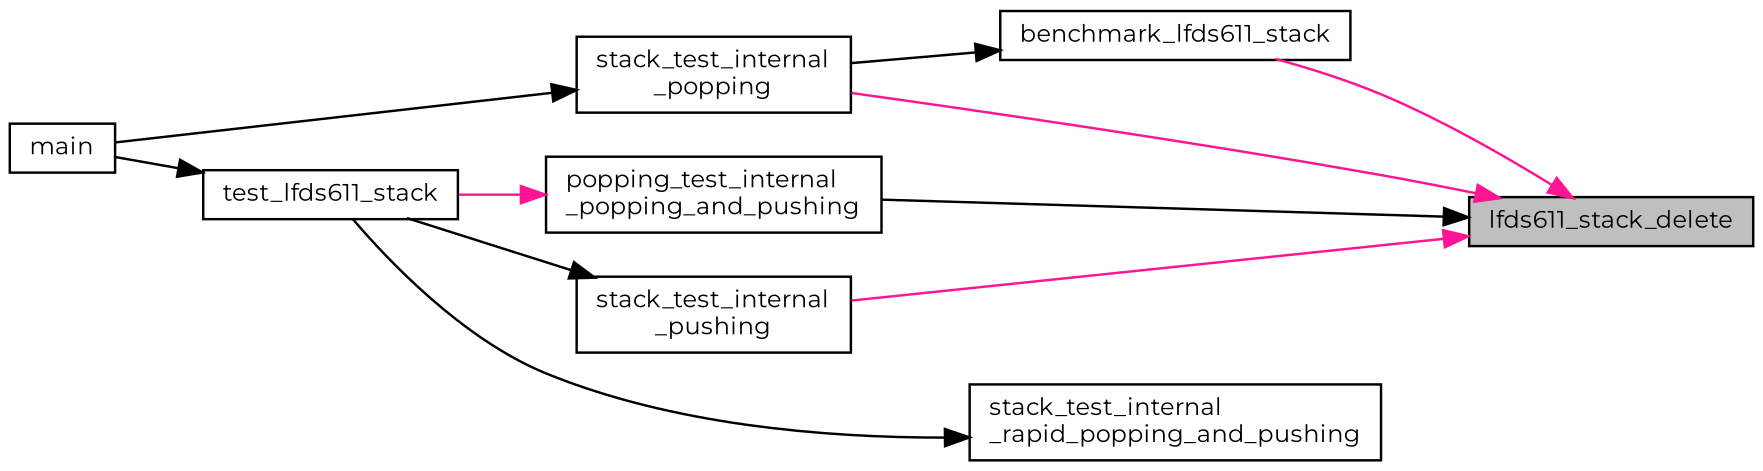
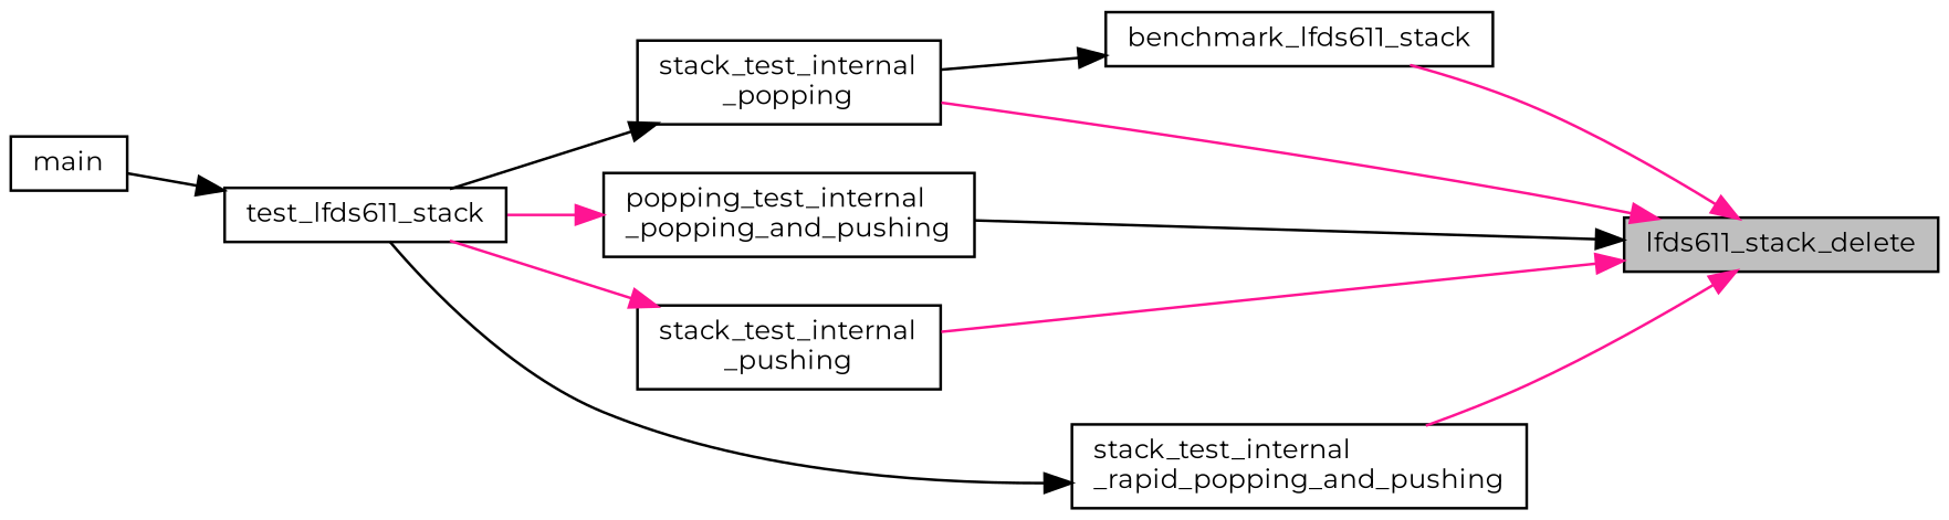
  digraph {
    fontname=Montserrat
    rankdir=RL
    node [color=black fillcolor=white fontname=Montserrat fontsize=10 shape=record style=filled]
    edge [color=black dir=back fontname=Montserrat fontsize=10 labelfontname=Helvetica labelfontsize=10 style=solid]
    n1 [fillcolor=grey75 fontcolor=black height=0.2 label=lfds611_stack_delete width=0.4]
    n2 [height=0.2 label=benchmark_lfds611_stack width=0.4]
    n3 [height=0.2 label="stack_test_internal\l_popping" width=0.4]
    n4 [height=0.2 label="popping_test_internal\l_popping_and_pushing" width=0.4]
    n5 [height=0.2 label="stack_test_internal\l_pushing" width=0.4]
    n6 [height=0.2 label="stack_test_internal\l_rapid_popping_and_pushing" width=0.4]
    n7 [height=0.2 label=test_lfds611_stack width=0.4]
    n8 [height=0.2 label=main width=0.4]
    n1 -> n2 [color=deeppink]
    n1 -> n3 [color=deeppink]
    n1 -> n4
    n1 -> n5 [color=deeppink]
+   n1 -> n6 [color=deeppink]
    n2 -> n3
-   n3 -> n8
+   n3 -> n7
    n4 -> n7 [color=deeppink]
-   n5 -> n7
+   n5 -> n7 [color=deeppink]
    n6 -> n7
    n7 -> n8
  }
